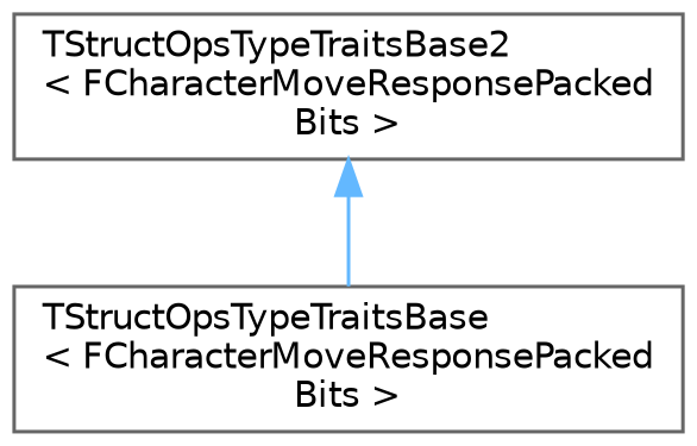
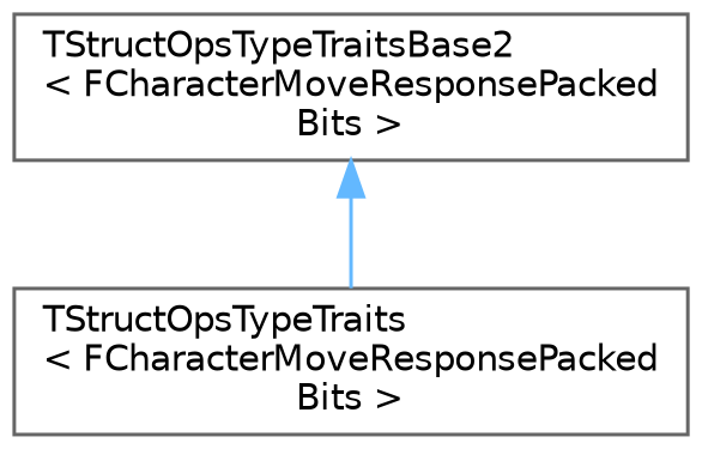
  digraph {
    rankdir=TB
    node [color=grey40 fillcolor=white fontname=Helvetica fontsize=10 shape=box style=filled]
    n1 [height=0.2 label="TStructOpsTypeTraitsBase2\l\< FCharacterMoveResponsePacked\lBits \>" width=0.4]
-   n2 [height=0.2 label="TStructOpsTypeTraitsBase\l\< FCharacterMoveResponsePacked\lBits \>" width=0.4]
+   n2 [height=0.2 label="TStructOpsTypeTraits\l\< FCharacterMoveResponsePacked\lBits \>" width=0.4]
    n1 -> n2 [color=steelblue1 dir=back fontname=Helvetica fontsize=10 labelfontname=Helvetica labelfontsize=10 style=solid]
  }
